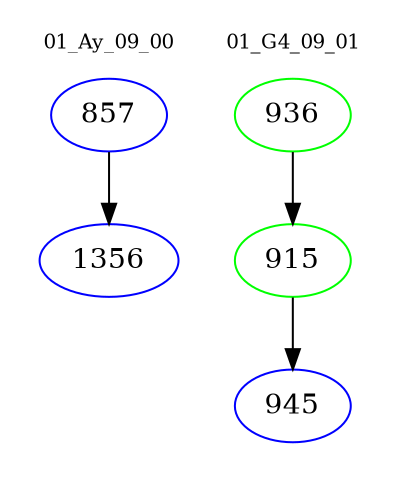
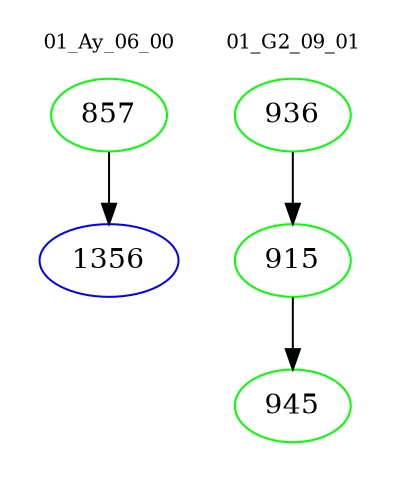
  digraph {
    node [color=green]
    edge [color=black]
-   n1 [color=blue label=857]
+   n1 [label=857]
    n2 [color=blue label=1356]
    n3 [label=936]
    n4 [label=915]
-   n5 [color=blue label=945]
+   n5 [label=945]
    subgraph cluster_1 {
      color=white
      fontsize=10
-     label="01_Ay_09_00"
+     label="01_Ay_06_00"
      n1
      n2
    }
    subgraph cluster_2 {
      color=white
      fontsize=10
-     label="01_G4_09_01"
+     label="01_G2_09_01"
      n3
      n4
      n5
    }
    n1 -> n2
    n3 -> n4
    n4 -> n5
  }
